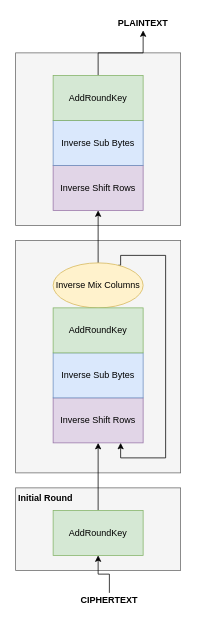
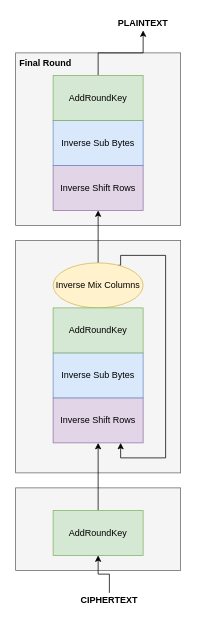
  <mxCell id="0" />
  <mxCell id="1" parent="0" />
  <mxCell id="2" value="" style="html=1;fillColor=#f5f5f5;strokeColor=#666666;fontColor=#333333;" vertex="1" parent="1"><mxGeometry x="20" y="70" width="220" height="230" as="geometry" /></mxCell>
  <mxCell id="3" value="" style="html=1;fillColor=#f5f5f5;strokeColor=#666666;fontColor=#333333;" vertex="1" parent="1"><mxGeometry x="20" y="650" width="220" height="110" as="geometry" /></mxCell>
  <mxCell id="4" value="" style="html=1;fillColor=#f5f5f5;strokeColor=#666666;fontColor=#333333;" vertex="1" parent="1"><mxGeometry x="20" y="320" width="220" height="310" as="geometry" /></mxCell>
  <mxCell id="5" style="edgeStyle=orthogonalEdgeStyle;rounded=0;orthogonalLoop=1;jettySize=auto;html=1;entryX=0.5;entryY=1;entryDx=0;entryDy=0;" edge="1" parent="1" source="6" target="8"><mxGeometry relative="1" as="geometry" /></mxCell>
  <mxCell id="6" value="CIPHERTEXT" style="text;html=1;strokeColor=none;fillColor=none;align=center;verticalAlign=middle;whiteSpace=wrap;rounded=0;fontStyle=1" vertex="1" parent="1"><mxGeometry x="125" y="790" width="40" height="20" as="geometry" /></mxCell>
  <mxCell id="7" style="edgeStyle=orthogonalEdgeStyle;rounded=0;orthogonalLoop=1;jettySize=auto;html=1;entryX=0.5;entryY=1;entryDx=0;entryDy=0;" edge="1" parent="1" source="8" target="9"><mxGeometry relative="1" as="geometry" /></mxCell>
  <mxCell id="8" value="AddRoundKey" style="rounded=0;whiteSpace=wrap;html=1;fillColor=#d5e8d4;strokeColor=#82b366;" vertex="1" parent="1"><mxGeometry x="70" y="680" width="120" height="60" as="geometry" /></mxCell>
  <mxCell id="9" value="Inverse Shift Rows" style="rounded=0;whiteSpace=wrap;html=1;fillColor=#e1d5e7;strokeColor=#9673a6;" vertex="1" parent="1"><mxGeometry x="70" y="530" width="120" height="60" as="geometry" /></mxCell>
  <mxCell id="10" value="Inverse Sub Bytes" style="rounded=0;whiteSpace=wrap;html=1;fillColor=#dae8fc;strokeColor=#6c8ebf;" vertex="1" parent="1"><mxGeometry x="70" y="470" width="120" height="60" as="geometry" /></mxCell>
  <mxCell id="11" style="edgeStyle=orthogonalEdgeStyle;rounded=0;orthogonalLoop=1;jettySize=auto;html=1;entryX=0.5;entryY=1;entryDx=0;entryDy=0;" edge="1" parent="1" source="13" target="15"><mxGeometry relative="1" as="geometry" /></mxCell>
  <mxCell id="12" style="edgeStyle=orthogonalEdgeStyle;rounded=0;orthogonalLoop=1;jettySize=auto;html=1;entryX=0.75;entryY=1;entryDx=0;entryDy=0;exitX=0.75;exitY=0;exitDx=0;exitDy=0;" edge="1" parent="1" source="13" target="9"><mxGeometry relative="1" as="geometry"><Array as="points"><mxPoint x="160" y="340" /><mxPoint x="220" y="340" /><mxPoint x="220" y="610" /><mxPoint x="160" y="610" /></Array></mxGeometry></mxCell>
  <mxCell id="13" value="Inverse Mix Columns" style="ellipse;whiteSpace=wrap;html=1;fillColor=#fff2cc;strokeColor=#d6b656;" vertex="1" parent="1"><mxGeometry x="70" y="350" width="120" height="60" as="geometry" /></mxCell>
  <mxCell id="14" value="AddRoundKey" style="rounded=0;whiteSpace=wrap;html=1;fillColor=#d5e8d4;strokeColor=#82b366;" vertex="1" parent="1"><mxGeometry x="70" y="410" width="120" height="60" as="geometry" /></mxCell>
  <mxCell id="15" value="Inverse Shift Rows" style="rounded=0;whiteSpace=wrap;html=1;fillColor=#e1d5e7;strokeColor=#9673a6;" vertex="1" parent="1"><mxGeometry x="70" y="220" width="120" height="60" as="geometry" /></mxCell>
  <mxCell id="16" value="Inverse Sub Bytes" style="rounded=0;whiteSpace=wrap;html=1;fillColor=#dae8fc;strokeColor=#6c8ebf;" vertex="1" parent="1"><mxGeometry x="70" y="160" width="120" height="60" as="geometry" /></mxCell>
  <mxCell id="17" style="edgeStyle=orthogonalEdgeStyle;rounded=0;orthogonalLoop=1;jettySize=auto;html=1;entryX=0.5;entryY=1;entryDx=0;entryDy=0;" edge="1" parent="1" source="18" target="21"><mxGeometry relative="1" as="geometry" /></mxCell>
  <mxCell id="18" value="AddRoundKey" style="rounded=0;whiteSpace=wrap;html=1;fillColor=#d5e8d4;strokeColor=#82b366;" vertex="1" parent="1"><mxGeometry x="70" y="100" width="120" height="60" as="geometry" /></mxCell>
- <mxCell id="19" value="Initial Round" style="text;align=center;fontStyle=1;verticalAlign=middle;spacingLeft=3;spacingRight=3;strokeColor=none;rotatable=0;points=[[0,0.5],[1,0.5]];portConstraint=eastwest;" vertex="1" parent="1"><mxGeometry x="20" y="650" width="80" height="26" as="geometry" /></mxCell>
+ <mxCell id="20" value="Final Round" style="text;align=center;fontStyle=1;verticalAlign=middle;spacingLeft=3;spacingRight=3;strokeColor=none;rotatable=0;points=[[0,0.5],[1,0.5]];portConstraint=eastwest;" vertex="1" parent="1"><mxGeometry x="20" y="70" width="80" height="26" as="geometry" /></mxCell>
  <mxCell id="21" value="PLAINTEXT" style="text;html=1;strokeColor=none;fillColor=none;align=center;verticalAlign=middle;whiteSpace=wrap;rounded=0;fontStyle=1" vertex="1" parent="1"><mxGeometry x="170" y="20" width="40" height="20" as="geometry" /></mxCell>
